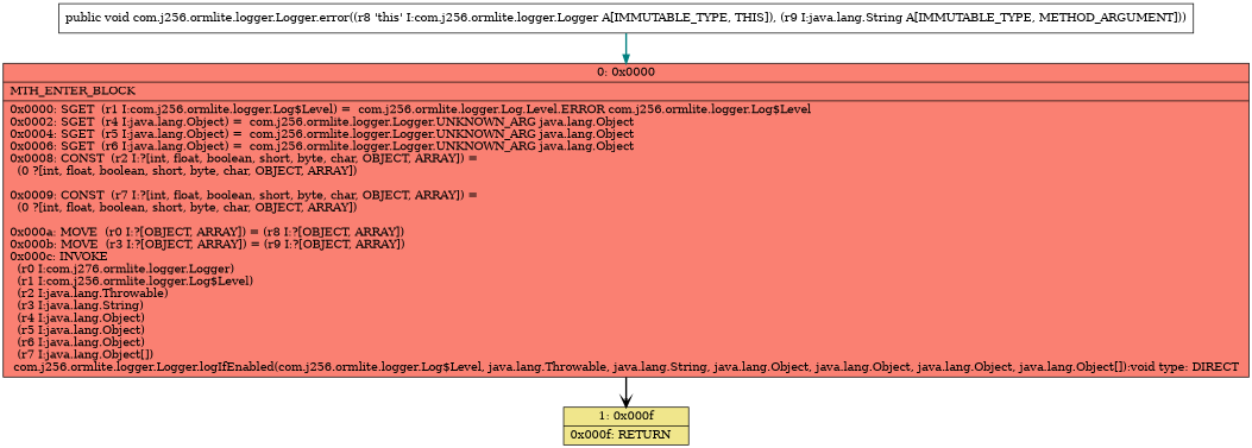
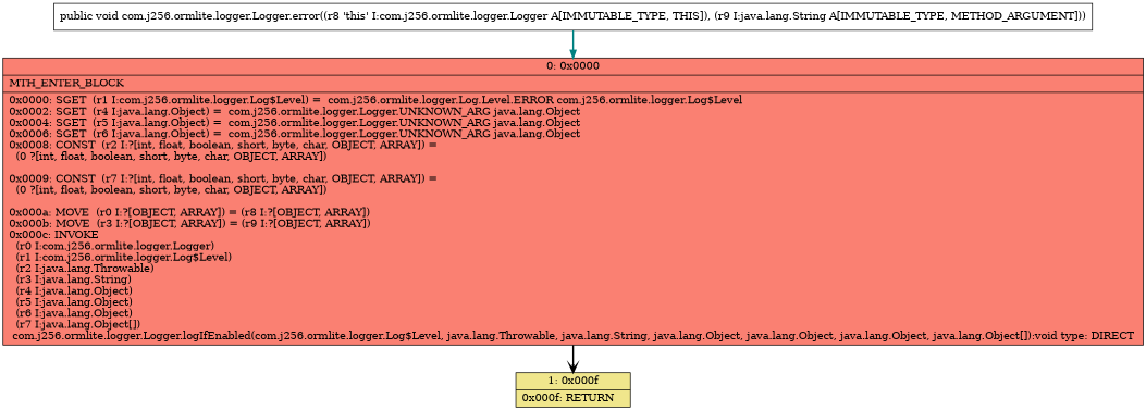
  digraph {
    node [shape=record style=filled]
    edge [style=bold]
-   n1 [label="{0\:\ 0x0000|MTH_ENTER_BLOCK\l|0x0000: SGET  (r1 I:com.j256.ormlite.logger.Log$Level) =  com.j256.ormlite.logger.Log.Level.ERROR com.j256.ormlite.logger.Log$Level \l0x0002: SGET  (r4 I:java.lang.Object) =  com.j256.ormlite.logger.Logger.UNKNOWN_ARG java.lang.Object \l0x0004: SGET  (r5 I:java.lang.Object) =  com.j256.ormlite.logger.Logger.UNKNOWN_ARG java.lang.Object \l0x0006: SGET  (r6 I:java.lang.Object) =  com.j256.ormlite.logger.Logger.UNKNOWN_ARG java.lang.Object \l0x0008: CONST  (r2 I:?[int, float, boolean, short, byte, char, OBJECT, ARRAY]) = \l  (0 ?[int, float, boolean, short, byte, char, OBJECT, ARRAY])\l \l0x0009: CONST  (r7 I:?[int, float, boolean, short, byte, char, OBJECT, ARRAY]) = \l  (0 ?[int, float, boolean, short, byte, char, OBJECT, ARRAY])\l \l0x000a: MOVE  (r0 I:?[OBJECT, ARRAY]) = (r8 I:?[OBJECT, ARRAY]) \l0x000b: MOVE  (r3 I:?[OBJECT, ARRAY]) = (r9 I:?[OBJECT, ARRAY]) \l0x000c: INVOKE  \l  (r0 I:com.j276.ormlite.logger.Logger)\l  (r1 I:com.j256.ormlite.logger.Log$Level)\l  (r2 I:java.lang.Throwable)\l  (r3 I:java.lang.String)\l  (r4 I:java.lang.Object)\l  (r5 I:java.lang.Object)\l  (r6 I:java.lang.Object)\l  (r7 I:java.lang.Object[])\l com.j256.ormlite.logger.Logger.logIfEnabled(com.j256.ormlite.logger.Log$Level, java.lang.Throwable, java.lang.String, java.lang.Object, java.lang.Object, java.lang.Object, java.lang.Object[]):void type: DIRECT \l}" fillcolor=salmon]
+   n1 [label="{0\:\ 0x0000|MTH_ENTER_BLOCK\l|0x0000: SGET  (r1 I:com.j256.ormlite.logger.Log$Level) =  com.j256.ormlite.logger.Log.Level.ERROR com.j256.ormlite.logger.Log$Level \l0x0002: SGET  (r4 I:java.lang.Object) =  com.j256.ormlite.logger.Logger.UNKNOWN_ARG java.lang.Object \l0x0004: SGET  (r5 I:java.lang.Object) =  com.j256.ormlite.logger.Logger.UNKNOWN_ARG java.lang.Object \l0x0006: SGET  (r6 I:java.lang.Object) =  com.j256.ormlite.logger.Logger.UNKNOWN_ARG java.lang.Object \l0x0008: CONST  (r2 I:?[int, float, boolean, short, byte, char, OBJECT, ARRAY]) = \l  (0 ?[int, float, boolean, short, byte, char, OBJECT, ARRAY])\l \l0x0009: CONST  (r7 I:?[int, float, boolean, short, byte, char, OBJECT, ARRAY]) = \l  (0 ?[int, float, boolean, short, byte, char, OBJECT, ARRAY])\l \l0x000a: MOVE  (r0 I:?[OBJECT, ARRAY]) = (r8 I:?[OBJECT, ARRAY]) \l0x000b: MOVE  (r3 I:?[OBJECT, ARRAY]) = (r9 I:?[OBJECT, ARRAY]) \l0x000c: INVOKE  \l  (r0 I:com.j256.ormlite.logger.Logger)\l  (r1 I:com.j256.ormlite.logger.Log$Level)\l  (r2 I:java.lang.Throwable)\l  (r3 I:java.lang.String)\l  (r4 I:java.lang.Object)\l  (r5 I:java.lang.Object)\l  (r6 I:java.lang.Object)\l  (r7 I:java.lang.Object[])\l com.j256.ormlite.logger.Logger.logIfEnabled(com.j256.ormlite.logger.Log$Level, java.lang.Throwable, java.lang.String, java.lang.Object, java.lang.Object, java.lang.Object, java.lang.Object[]):void type: DIRECT \l}" fillcolor=salmon]
    n2 [label="{1\:\ 0x000f|0x000f: RETURN   \l}" fillcolor=khaki]
    n3 [label="{public void com.j256.ormlite.logger.Logger.error((r8 'this' I:com.j256.ormlite.logger.Logger A[IMMUTABLE_TYPE, THIS]), (r9 I:java.lang.String A[IMMUTABLE_TYPE, METHOD_ARGUMENT])) }" fillcolor=white]
    n1 -> n2 [color=black arrowhead=vee]
    n3 -> n1 [color=teal arrowhead=normal]
  }
